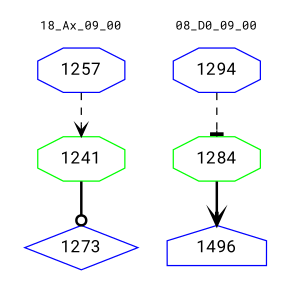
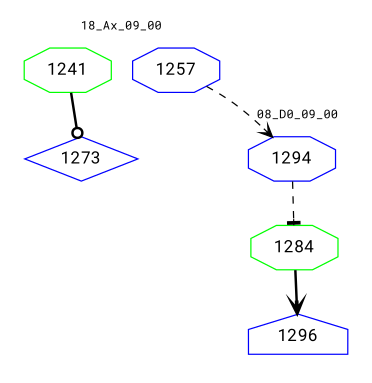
  digraph {
    fontname="Roboto Mono"
    node [color=blue fontname="Roboto Mono" shape=octagon]
    edge [arrowhead=vee color=black fontname="Roboto Mono" style=dashed]
    n1 [label=1257]
    n2 [color=green label=1241]
    n3 [label=1273 shape=diamond]
    n4 [label=1294]
    n5 [color=green label=1284]
-   n6 [label=1496 shape=house]
+   n6 [label=1296 shape=house]
    subgraph cluster_1 {
      color=white
      fontsize=10
      label="18_Ax_09_00"
      n1
      n2
      n3
    }
    subgraph cluster_2 {
      color=white
      fontsize=10
      label="08_D0_09_00"
      n4
      n5
      n6
    }
-   n1 -> n2
+   n1 -> n4
    n2 -> n3 [arrowhead=odot style=bold]
    n4 -> n5 [arrowhead=tee]
    n5 -> n6 [style=bold]
  }
